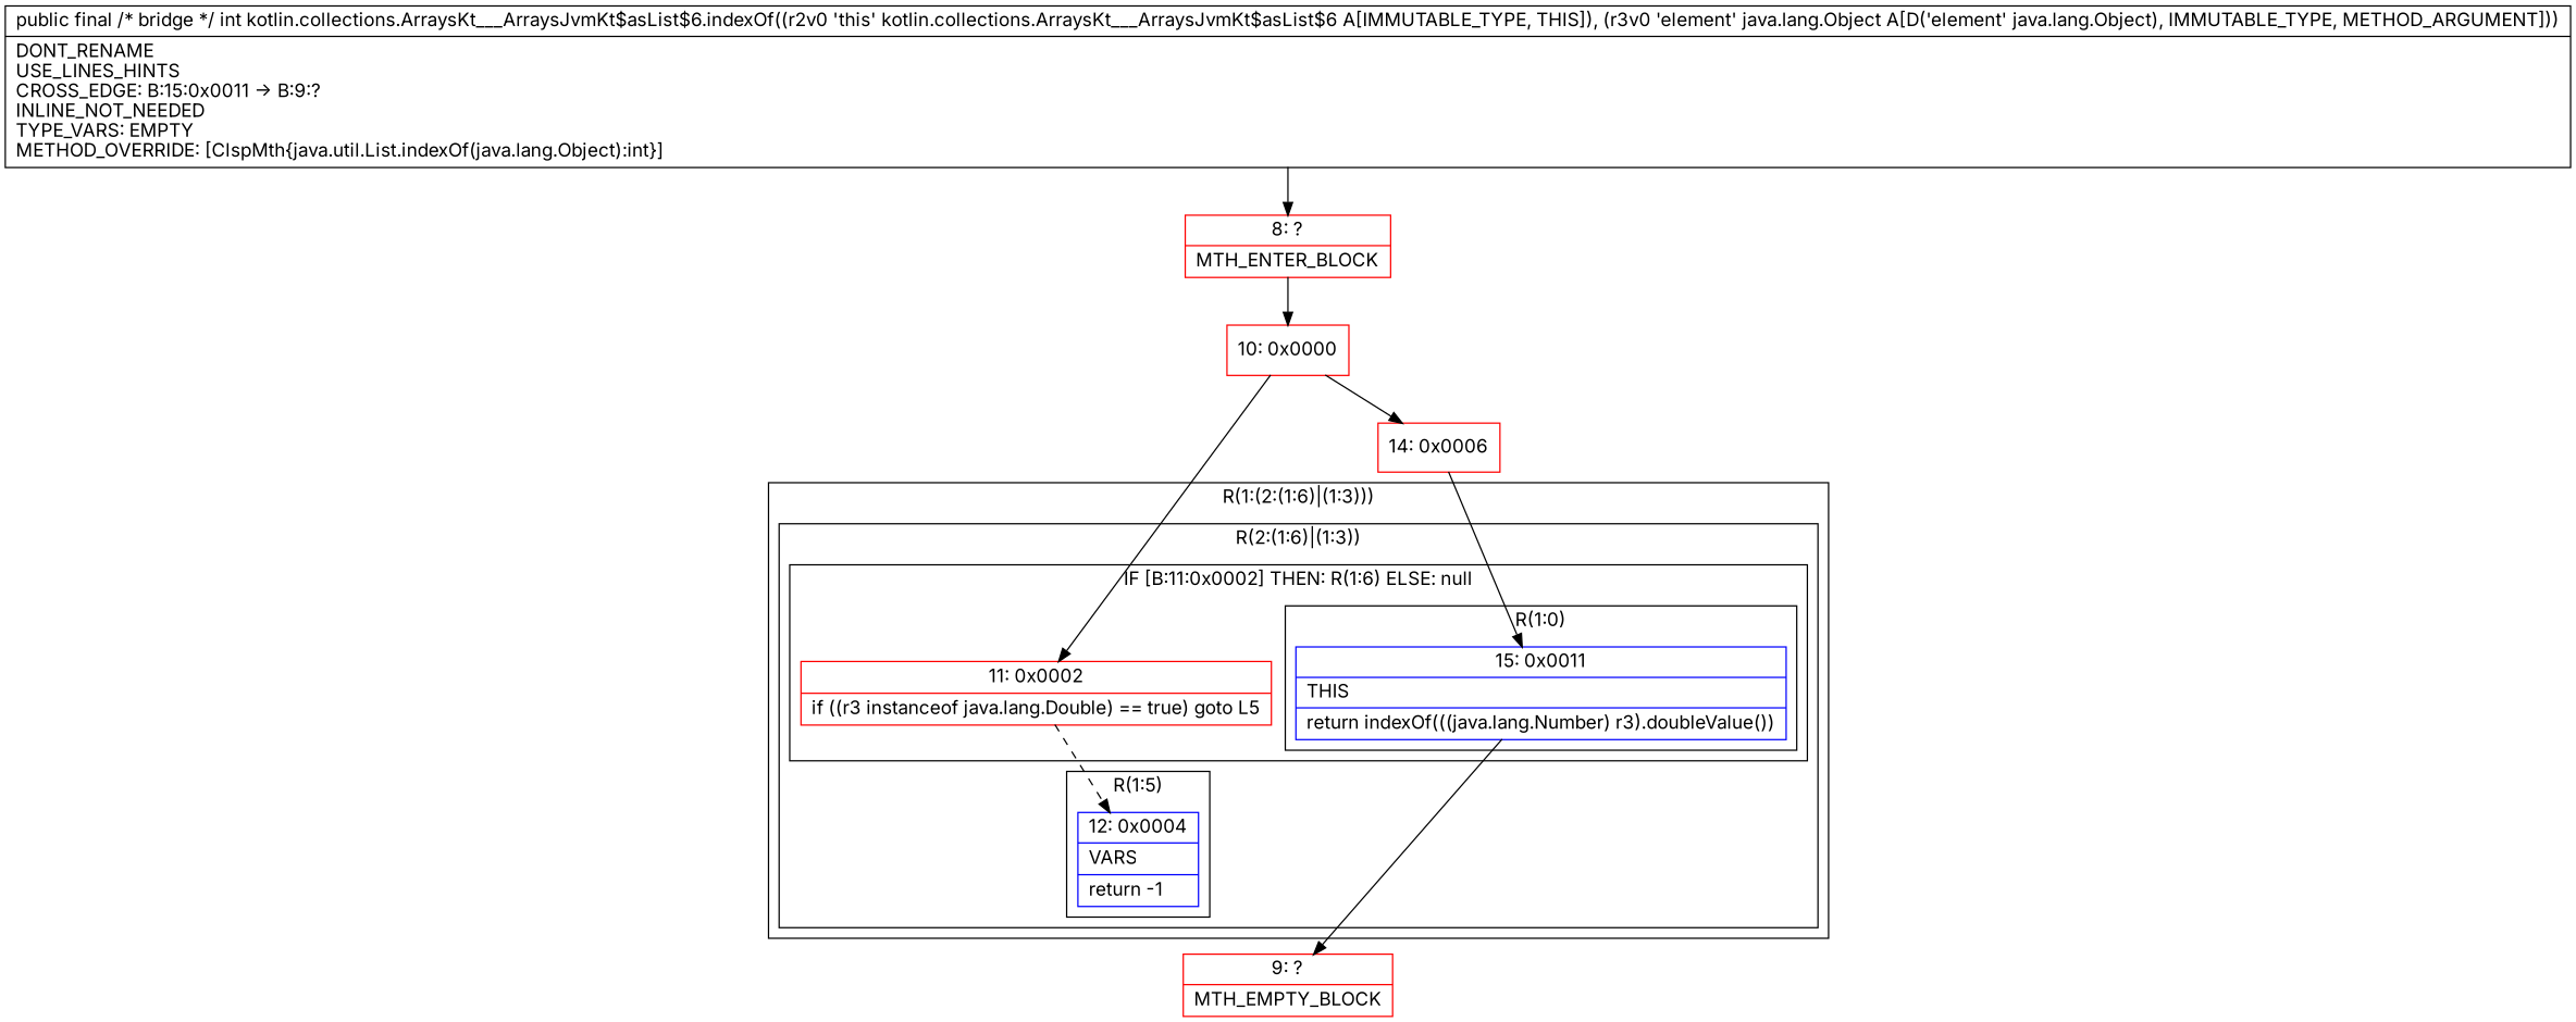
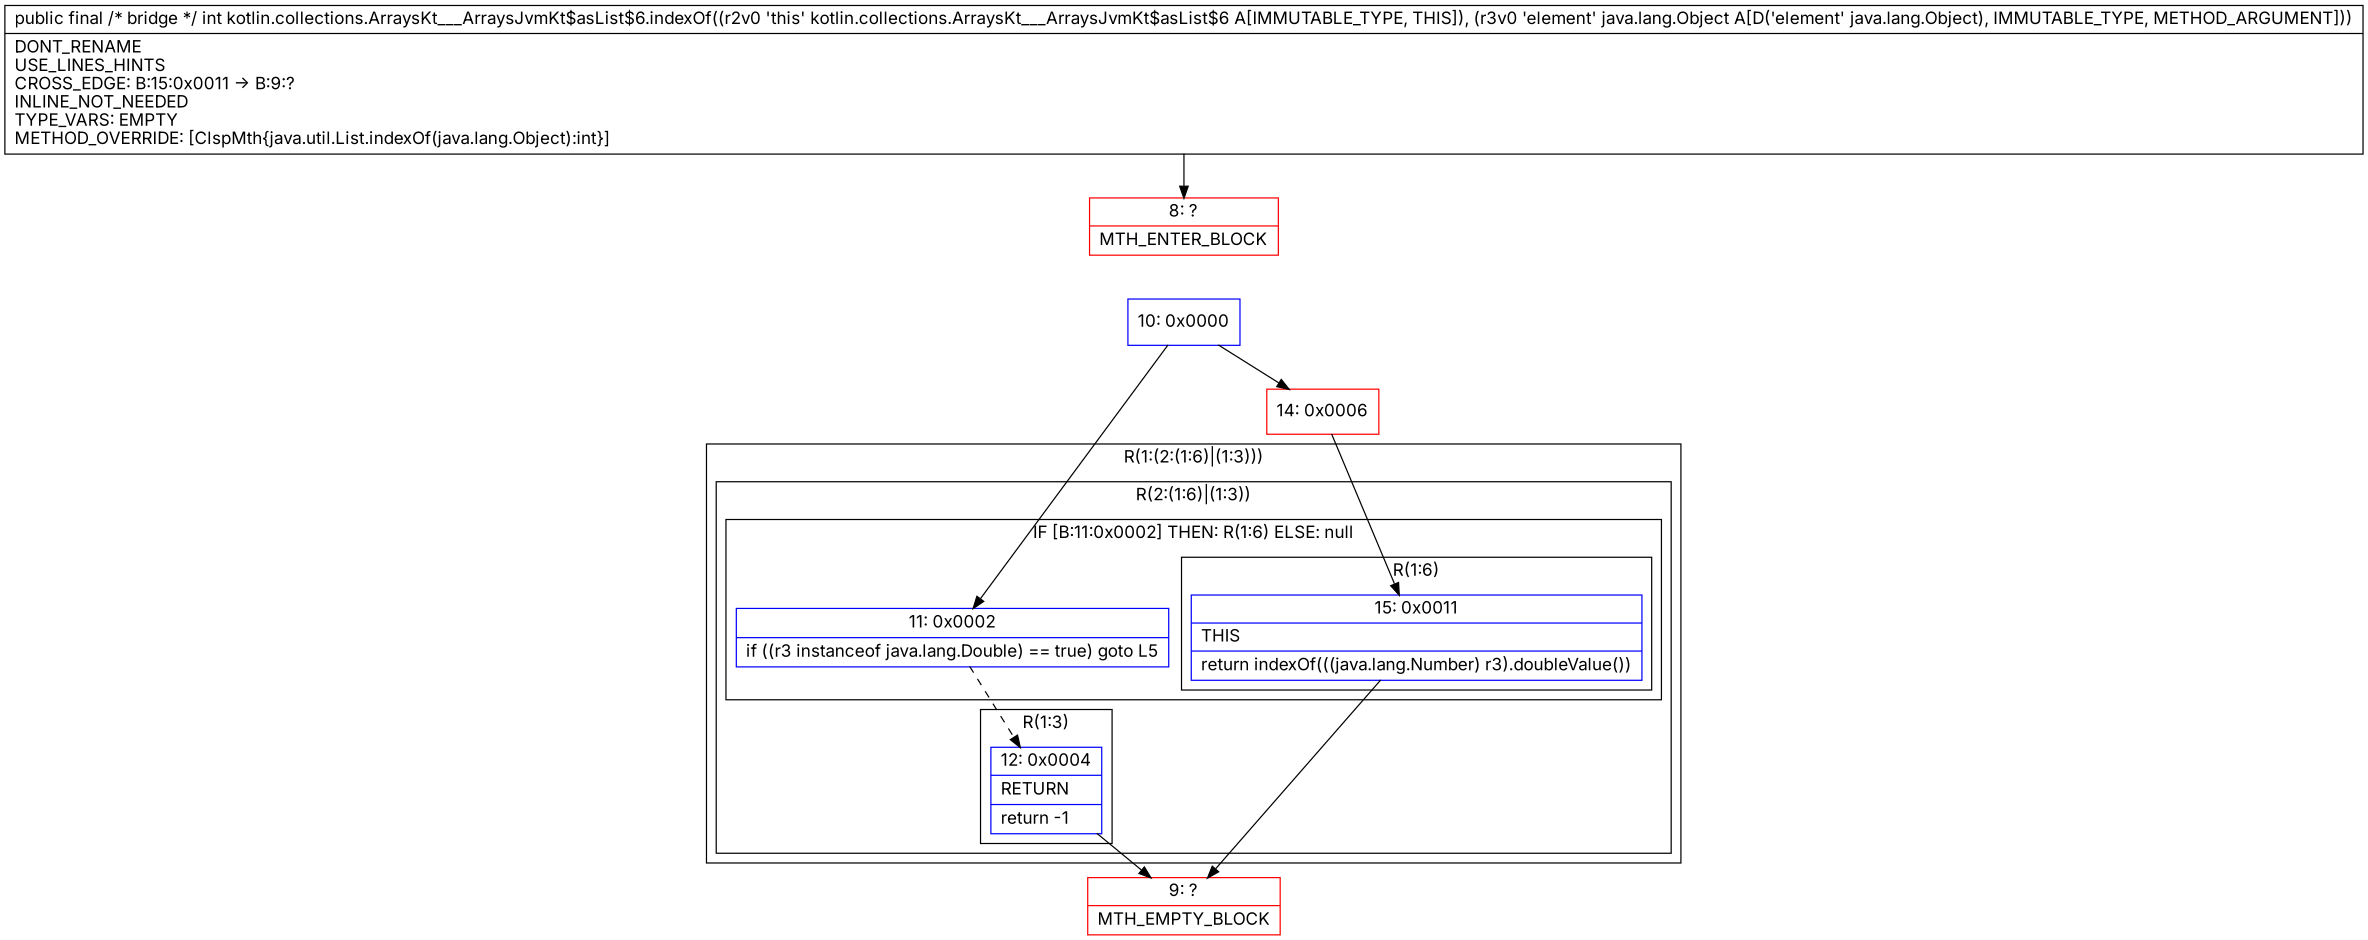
  digraph {
    fontname=Inter
    node [color=red fontname=Inter shape=record]
    edge [fontname=Inter]
    n1 [color=blue label="{15\:\ 0x0011|THIS\l|return indexOf(((java.lang.Number) r3).doubleValue())\l}"]
-   n2 [label="{11\:\ 0x0002|if ((r3 instanceof java.lang.Double) == true) goto L5\l}"]
-   n3 [color=blue label="{12\:\ 0x0004|VARS\l|return \-1\l}"]
+   n2 [color=blue label="{11\:\ 0x0002|if ((r3 instanceof java.lang.Double) == true) goto L5\l}"]
+   n3 [color=blue label="{12\:\ 0x0004|RETURN\l|return \-1\l}"]
    n4 [label="{9\:\ ?|MTH_EMPTY_BLOCK\l}"]
    n5 [label="{14\:\ 0x0006}"]
    n6 [label="{8\:\ ?|MTH_ENTER_BLOCK\l}"]
-   n7 [label="{10\:\ 0x0000}"]
+   n7 [color=blue label="{10\:\ 0x0000}"]
    n8 [label="{public final \/* bridge *\/ int kotlin.collections.ArraysKt___ArraysJvmKt$asList$6.indexOf((r2v0 'this' kotlin.collections.ArraysKt___ArraysJvmKt$asList$6 A[IMMUTABLE_TYPE, THIS]), (r3v0 'element' java.lang.Object A[D('element' java.lang.Object), IMMUTABLE_TYPE, METHOD_ARGUMENT]))  | DONT_RENAME\lUSE_LINES_HINTS\lCROSS_EDGE: B:15:0x0011 \-\> B:9:?\lINLINE_NOT_NEEDED\lTYPE_VARS: EMPTY\lMETHOD_OVERRIDE: [ClspMth\{java.util.List.indexOf(java.lang.Object):int\}]\l}" color=""]
    subgraph cluster_1 {
      label="R(1:(2:(1:6)|(1:3)))"
      subgraph cluster_2 {
        label="R(2:(1:6)|(1:3))"
        subgraph cluster_3 {
          label="IF [B:11:0x0002] THEN: R(1:6) ELSE: null"
          n2
          subgraph cluster_4 {
-           label="R(1:0)"
+           label="R(1:6)"
            n1
          }
        }
        subgraph cluster_5 {
-         label="R(1:5)"
+         label="R(1:3)"
          n3
        }
      }
    }
    n1 -> n4
    n2 -> n3 [style=dashed]
+   n3 -> n4
    n5 -> n1
-   n6 -> n7
    n7 -> n2
    n7 -> n5
    n8 -> n6
  }
